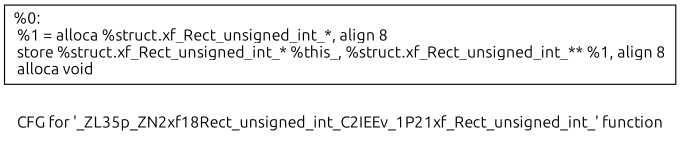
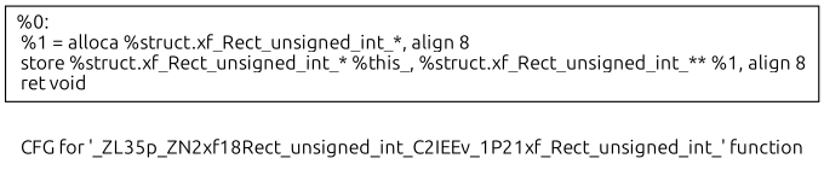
  digraph {
    label="CFG for '_ZL35p_ZN2xf18Rect_unsigned_int_C2IEEv_1P21xf_Rect_unsigned_int_' function"
    fontname=Ubuntu
-   n1 [label="{%0:\l  %1 = alloca %struct.xf_Rect_unsigned_int_*, align 8\l  store %struct.xf_Rect_unsigned_int_* %this_, %struct.xf_Rect_unsigned_int_** %1, align 8\l  alloca void\l}" shape=record fontname=Ubuntu]
+   n1 [label="{%0:\l  %1 = alloca %struct.xf_Rect_unsigned_int_*, align 8\l  store %struct.xf_Rect_unsigned_int_* %this_, %struct.xf_Rect_unsigned_int_** %1, align 8\l  ret void\l}" shape=record fontname=Ubuntu]
  }
